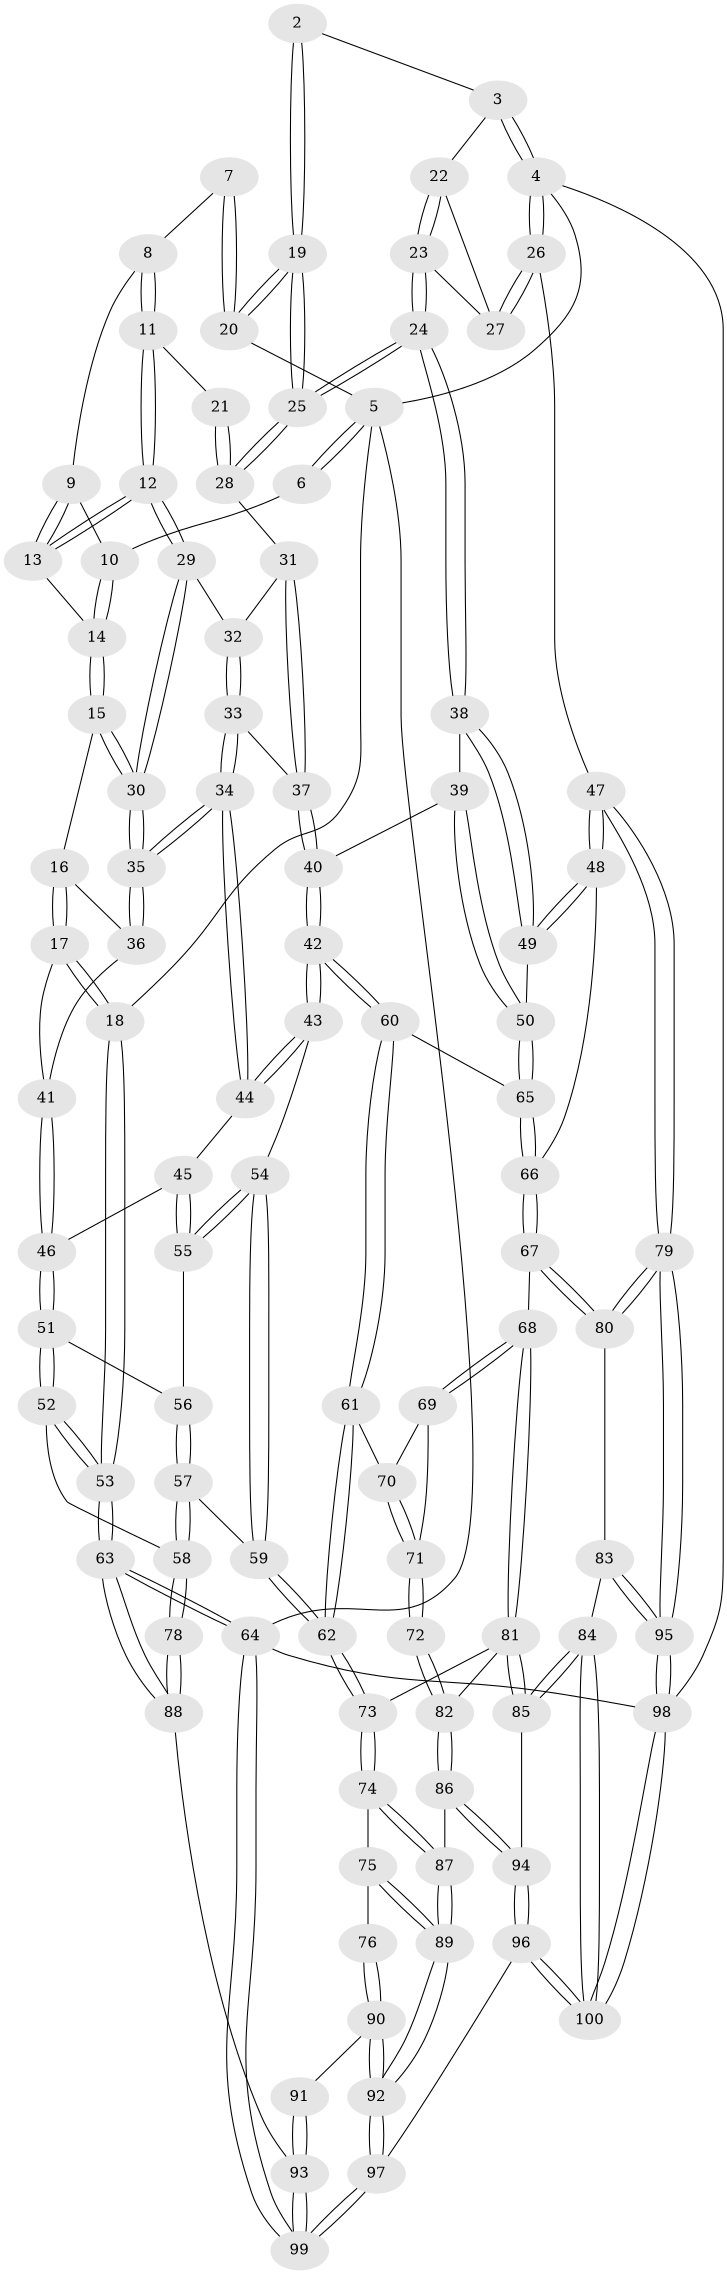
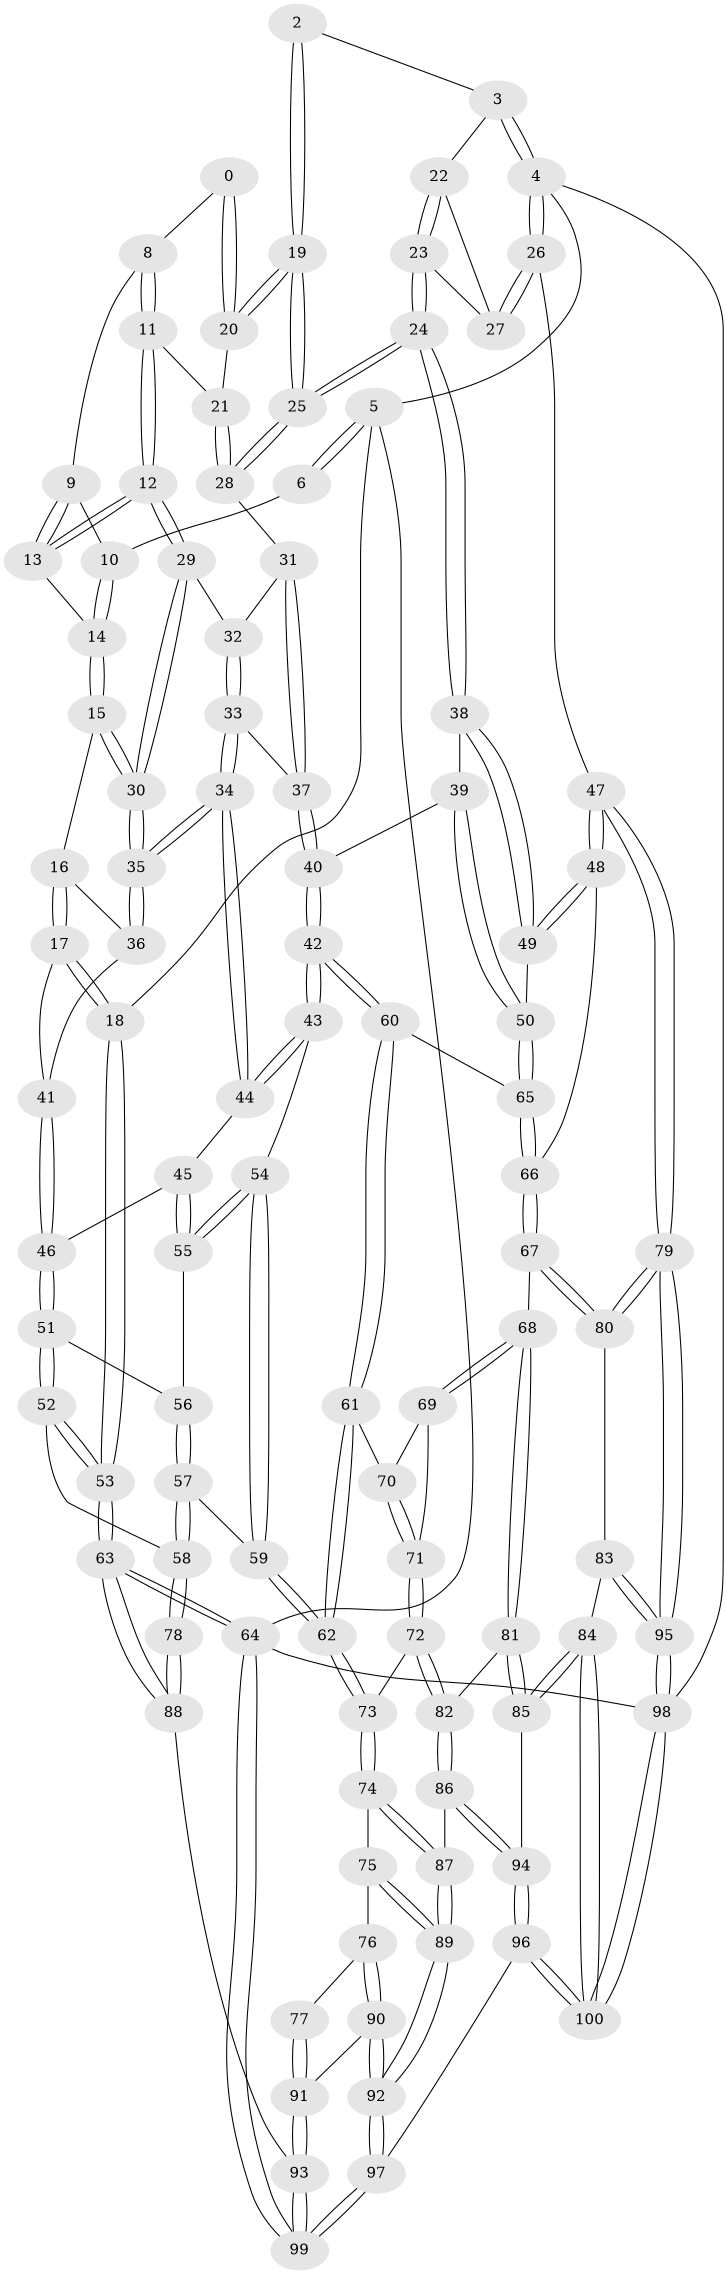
  graph {
    node [color=gray90 style=filled]
    2
    3
    19
-   7
+   7 [label=0]
    8
    20
    4
    22
    25
    5
    26
    98
    23
    27
    6
    18
    64
    47
    100
    10
    53
    99
    14
    9
    11
    21
    13
    12
    15
    29
    28
    30
    32
    16
    17
    36
    35
    41
    46
    63
    31
    24
    38
    39
    49
    48
    79
    37
    33
    40
    34
    44
    45
    42
    50
    65
    43
    60
    51
    54
    61
    55
    59
    56
    52
    66
    80
    95
    67
    58
    57
    78
    88
    62
    73
    70
    71
    74
    93
    68
    69
    81
    83
    82
    85
    72
    86
    75
    87
    76
    89
+   77
    90
    92
    91
    84
    94
    96
    97
    2 -- 3
    2 -- 19
    2 -- 19
    3 -- 4
    3 -- 4
    3 -- 22
    19 -- 20
    19 -- 20
    19 -- 25
    19 -- 25
    7 -- 8
    7 -- 20
    7 -- 20
    8 -- 9
    8 -- 11
    8 -- 11
-   20 -- 5
+   20 -- 21
    4 -- 5
    4 -- 26
    4 -- 26
    4 -- 98
    22 -- 23
    22 -- 23
    22 -- 27
    25 -- 28
    25 -- 28
    5 -- 6
    5 -- 6
    5 -- 18
    5 -- 64
    26 -- 27
    26 -- 27
    26 -- 47
    98 -- 100
    98 -- 100
    23 -- 27
    23 -- 24
    23 -- 24
    6 -- 10
    18 -- 53
    18 -- 53
    64 -- 98
    64 -- 99
    64 -- 99
    47 -- 48
    47 -- 48
    47 -- 79
    47 -- 79
    10 -- 14
    10 -- 14
    53 -- 63
    53 -- 63
    14 -- 15
    14 -- 15
    9 -- 10
    9 -- 13
    9 -- 13
    11 -- 21
    11 -- 12
    11 -- 12
    21 -- 28
    21 -- 28
    13 -- 14
    12 -- 13
    12 -- 13
    12 -- 29
    12 -- 29
    15 -- 30
    15 -- 30
    15 -- 16
    29 -- 30
    29 -- 30
    29 -- 32
    28 -- 31
    30 -- 35
    30 -- 35
    32 -- 33
    32 -- 33
    16 -- 17
    16 -- 17
    16 -- 36
    17 -- 18
    17 -- 18
    17 -- 41
    36 -- 41
    35 -- 36
    35 -- 36
    41 -- 46
    41 -- 46
    46 -- 51
    46 -- 51
    63 -- 64
    63 -- 64
    63 -- 88
    63 -- 88
    31 -- 32
    31 -- 37
    31 -- 37
    24 -- 25
    24 -- 25
    24 -- 38
    24 -- 38
    38 -- 39
    38 -- 49
    38 -- 49
    39 -- 40
    39 -- 50
    39 -- 50
    49 -- 50
    48 -- 49
    48 -- 49
    48 -- 66
    79 -- 80
    79 -- 80
    79 -- 95
    79 -- 95
    37 -- 40
    37 -- 40
    33 -- 37
    33 -- 34
    33 -- 34
    40 -- 42
    40 -- 42
    34 -- 35
    34 -- 35
    34 -- 44
    34 -- 44
    44 -- 45
    45 -- 46
    45 -- 55
    45 -- 55
    42 -- 43
    42 -- 43
    42 -- 60
    42 -- 60
    50 -- 65
    50 -- 65
    65 -- 66
    65 -- 66
    43 -- 44
    43 -- 44
    43 -- 54
    60 -- 65
    60 -- 61
    60 -- 61
    51 -- 56
    51 -- 52
    51 -- 52
    54 -- 55
    54 -- 55
    54 -- 59
    54 -- 59
    61 -- 62
    61 -- 62
    61 -- 70
    55 -- 56
    59 -- 62
    59 -- 62
    56 -- 57
    56 -- 57
    52 -- 53
    52 -- 53
    52 -- 58
    66 -- 67
    66 -- 67
    80 -- 83
    95 -- 98
    95 -- 98
    67 -- 80
    67 -- 80
    67 -- 68
    58 -- 78
    58 -- 78
    57 -- 59
    57 -- 58
    57 -- 58
    78 -- 88
    78 -- 88
    88 -- 93
    62 -- 73
    62 -- 73
    73 -- 74
    73 -- 74
    70 -- 71
    70 -- 71
    71 -- 72
    71 -- 72
    74 -- 75
    74 -- 87
    74 -- 87
    93 -- 99
    93 -- 99
    68 -- 69
    68 -- 69
    68 -- 81
    68 -- 81
    69 -- 70
    69 -- 71
    81 -- 82
    81 -- 85
    81 -- 85
    83 -- 95
    83 -- 95
    83 -- 84
    82 -- 86
    82 -- 86
    85 -- 94
-   81 -- 73
+   72 -- 73
    72 -- 82
    72 -- 82
    86 -- 87
    86 -- 94
    86 -- 94
    75 -- 76
    75 -- 89
    75 -- 89
    87 -- 89
    87 -- 89
+   76 -- 77
    76 -- 90
    76 -- 90
    89 -- 92
    89 -- 92
+   77 -- 91
+   77 -- 91
    90 -- 92
    90 -- 92
    90 -- 91
    92 -- 97
    92 -- 97
    91 -- 93
    91 -- 93
    84 -- 100
    84 -- 100
    84 -- 85
    84 -- 85
    94 -- 96
    94 -- 96
    96 -- 100
    96 -- 100
    96 -- 97
    97 -- 99
    97 -- 99
  }
